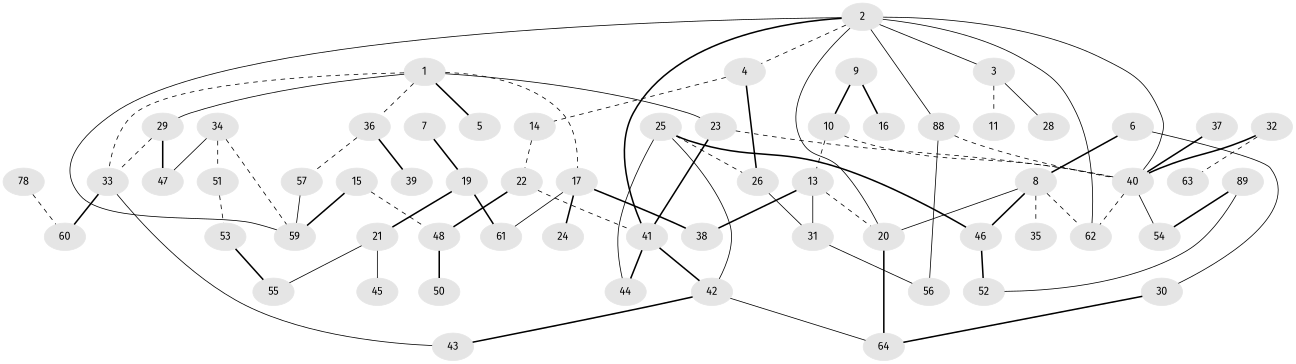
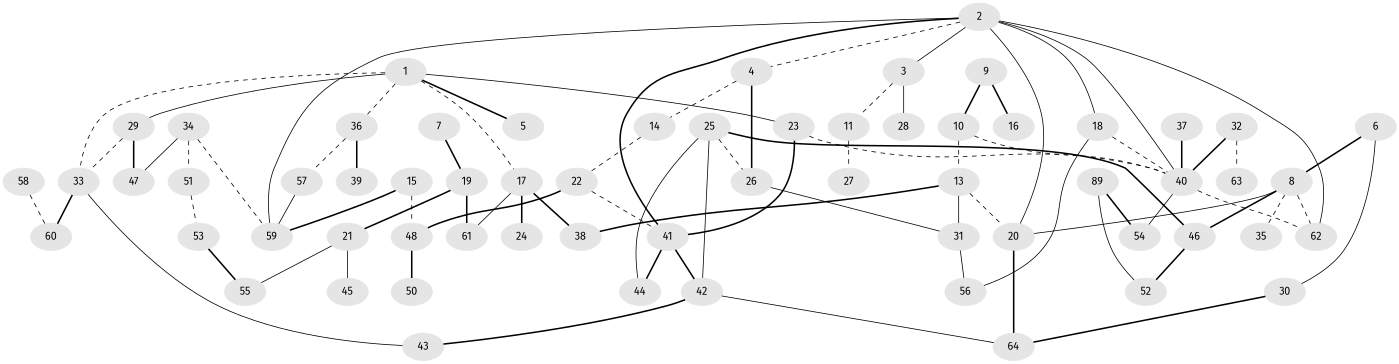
  graph {
    fontname="Fira Sans"
    node [color=gray90 fontname="Fira Sans" style=filled]
    edge [fontname="Fira Sans" style=bold weight=1.0]
    1
    5
    17
    23
    29
    33
    36
    38
    24
    61
    40
    41
    47
    43
    60
    57
    39
    2
    3
    4
-   18 [label=88]
+   18
    20
    59
    62
    11
    28
    14
    26
    56
    64
    54
    42
    44
+   27
    7
    19
    22
    31
    6
    8
    30
    35
    46
    21
    52
    9
    10
    16
    13
    53
    55
    48
    15
    50
    45
    25
    32
    63
    34
    51
    37
    n62 [label=89]
-   58 [label=78]
+   58
    1 -- 5
    1 -- 17 [style=dashed]
    1 -- 23 [style=solid]
    1 -- 29 [style=solid]
    1 -- 33 [style=dashed]
    1 -- 36 [style=dashed]
    17 -- 38
    17 -- 24
    17 -- 61 [style=solid]
    23 -- 40 [style=dashed]
    23 -- 41
    29 -- 33 [style=dashed]
    29 -- 47 [weight=2.0]
    33 -- 43 [style=solid]
    33 -- 60
    36 -- 57 [style=dashed]
    36 -- 39
    40 -- 62 [style=dashed]
    40 -- 54 [style=solid]
    41 -- 42
    41 -- 44
    57 -- 59 [style=solid]
    2 -- 40 [style=solid]
    2 -- 41
    2 -- 3 [style=solid]
    2 -- 4 [style=dashed]
    2 -- 18 [style=solid]
    2 -- 20 [style=solid]
    2 -- 59 [style=solid]
    2 -- 62 [style=solid]
    3 -- 11 [style=dashed]
    3 -- 28 [style=solid]
    4 -- 14 [style=dashed]
    4 -- 26
    18 -- 40 [style=dashed]
    18 -- 56 [style=solid]
    20 -- 64
+   11 -- 27 [style=dashed]
    14 -- 22 [style=dashed]
    26 -- 31 [style=solid]
    42 -- 43
    42 -- 64 [style=solid]
    7 -- 19
    19 -- 61
    19 -- 21
    22 -- 41 [style=dashed]
    22 -- 48
    31 -- 56 [style=solid]
    6 -- 8
    6 -- 30 [style=solid]
    8 -- 20 [style=solid]
    8 -- 62 [style=dashed]
    8 -- 35 [style=dashed]
    8 -- 46
    30 -- 64
    46 -- 52
    21 -- 55 [style=solid]
    21 -- 45 [style=solid]
    9 -- 10
    9 -- 16
    10 -- 40 [style=dashed]
    10 -- 13 [style=dashed]
    13 -- 38
    13 -- 20 [style=dashed]
    13 -- 31 [style=solid]
    53 -- 55
    48 -- 50
    15 -- 59
    15 -- 48 [style=dashed]
    25 -- 26 [style=dashed]
    25 -- 42 [style=solid]
    25 -- 44 [style=solid]
    25 -- 46
    32 -- 40 [weight=2.0]
    32 -- 63 [style=dashed]
    34 -- 47 [style=solid]
    34 -- 59 [style=dashed]
    34 -- 51 [style=dashed]
    51 -- 53 [style=dashed]
    37 -- 40 [weight=2.0]
    n62 -- 54
    n62 -- 52 [style=solid]
    58 -- 60 [style=dashed]
  }
